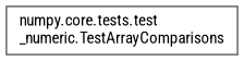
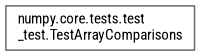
  digraph {
    rankdir=LR
    fontname="Roboto Condensed"
-   n1 [color=grey40 fillcolor=white fontname="Roboto Condensed" fontsize=10 height=0.2 label="numpy.core.tests.test\l_numeric.TestArrayComparisons" shape=box style=filled width=0.4]
+   n1 [color=grey40 fillcolor=white fontname="Roboto Condensed" fontsize=10 height=0.2 label="numpy.core.tests.test\l_test.TestArrayComparisons" shape=box style=filled width=0.4]
  }
